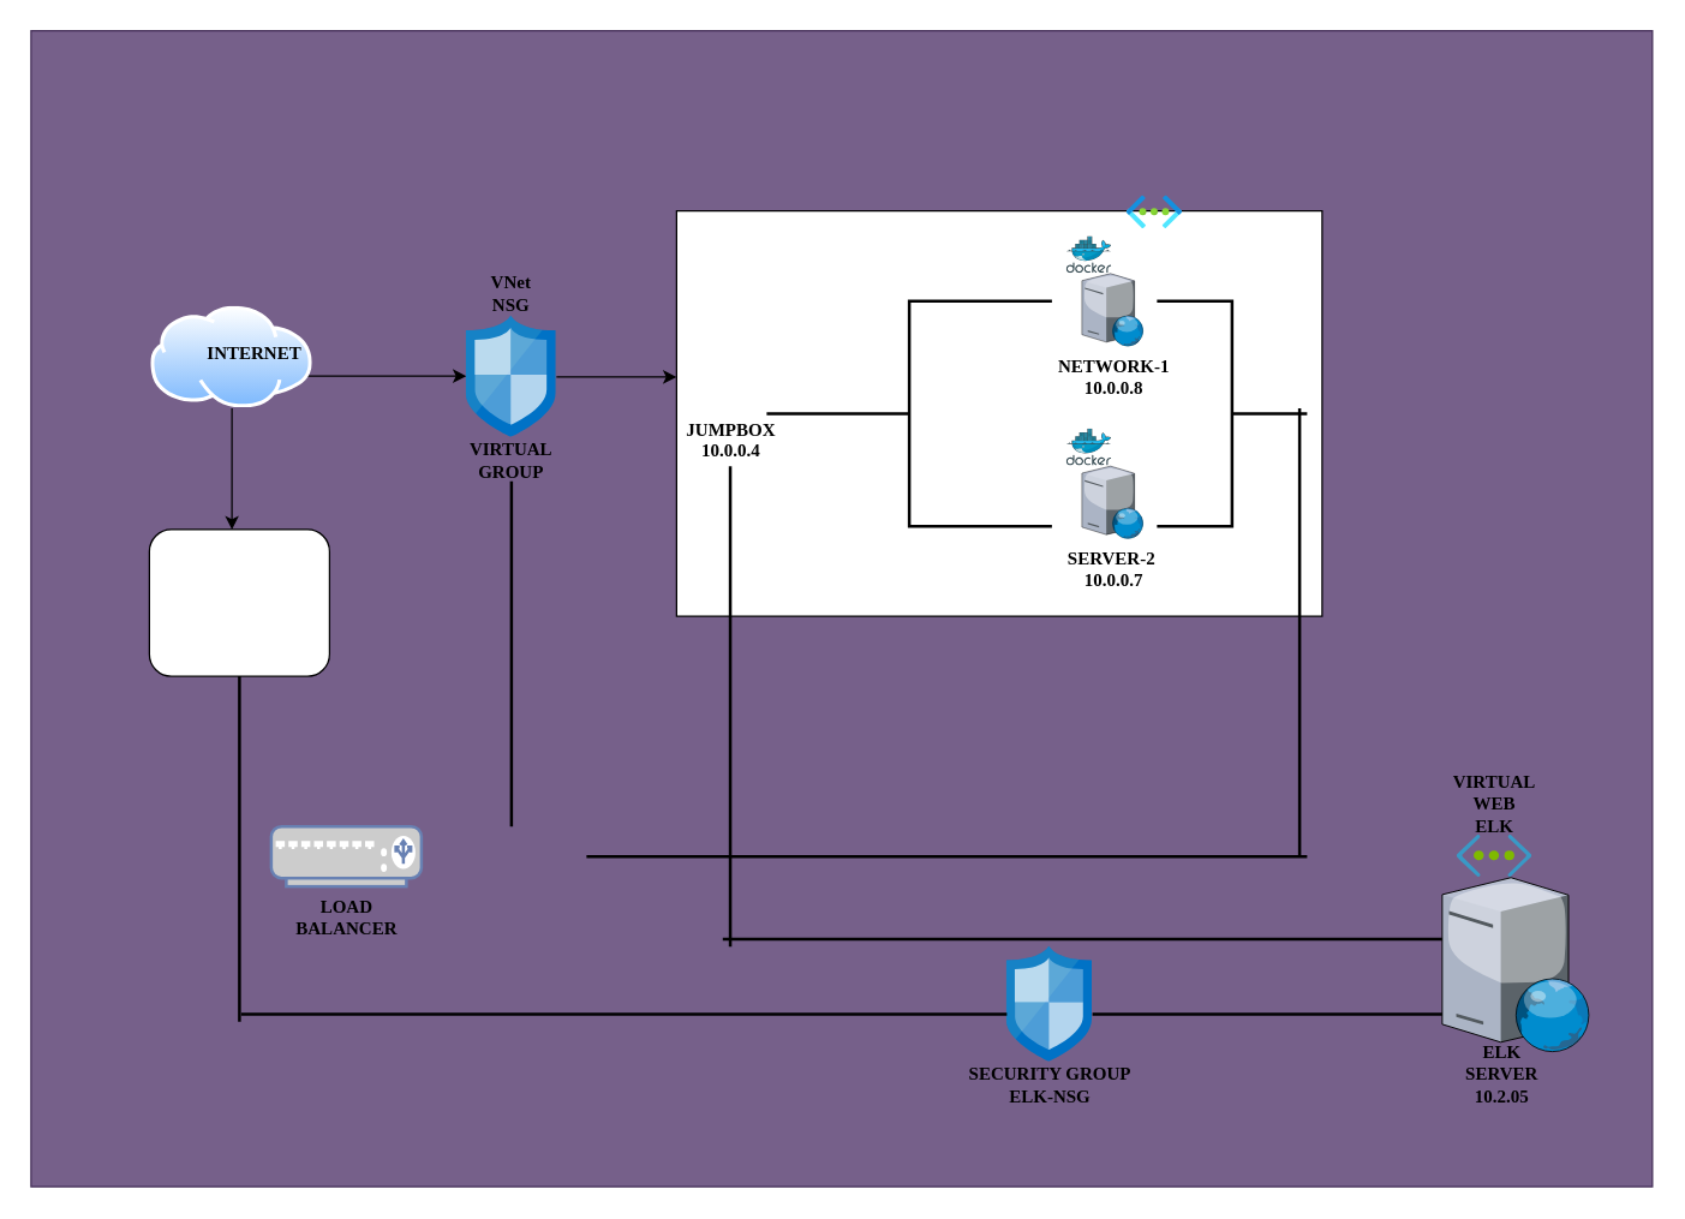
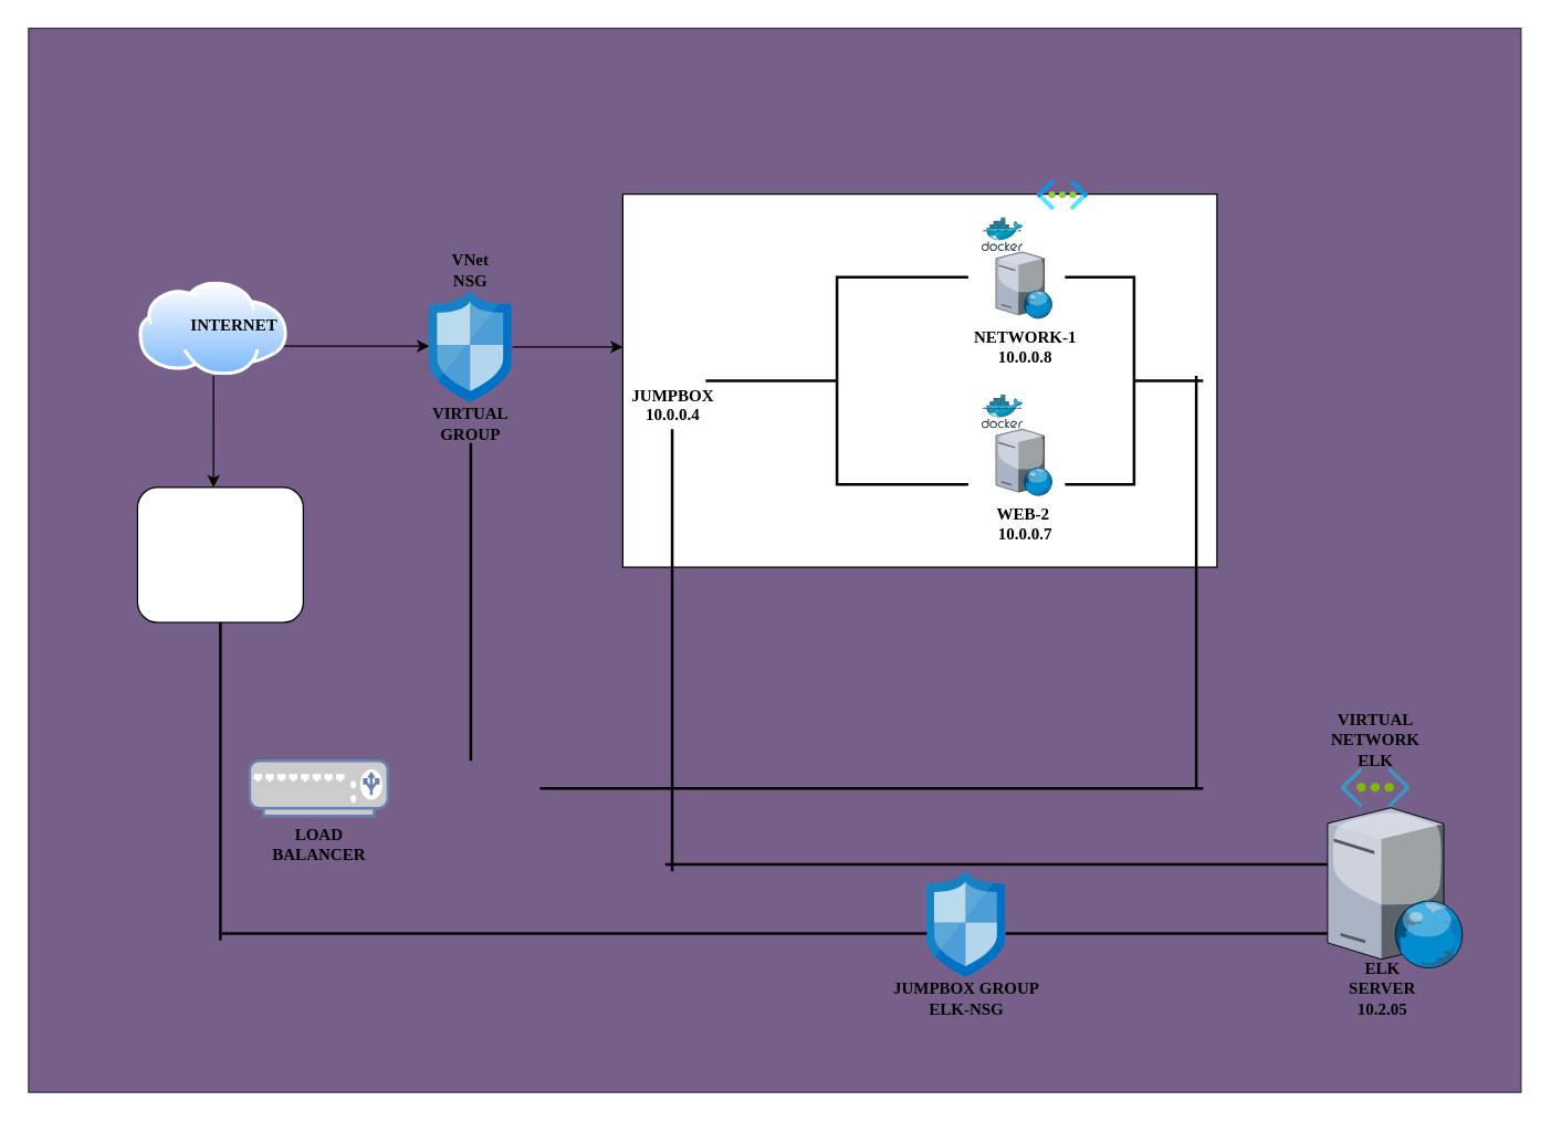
  <mxCell id="0" />
  <mxCell id="1" parent="0" />
  <mxCell id="2" value="" style="rounded=0;whiteSpace=wrap;html=1;fontFamily=Georgia;fillColor=#76608a;strokeColor=#432D57;fontColor=#ffffff;" parent="1" vertex="1"><mxGeometry x="20" y="20" width="1080" height="770" as="geometry" /></mxCell>
  <mxCell id="3" value="" style="edgeStyle=orthogonalEdgeStyle;rounded=0;orthogonalLoop=1;jettySize=auto;html=1;fontFamily=Georgia;" parent="1" source="5" target="6" edge="1"><mxGeometry relative="1" as="geometry"><Array as="points"><mxPoint x="154" y="340" /><mxPoint x="154" y="340" /></Array></mxGeometry></mxCell>
  <mxCell id="4" value="" style="edgeStyle=orthogonalEdgeStyle;rounded=0;orthogonalLoop=1;jettySize=auto;html=1;fontFamily=Georgia;" parent="1" source="5" target="9" edge="1"><mxGeometry relative="1" as="geometry"><Array as="points"><mxPoint x="280" y="250" /><mxPoint x="280" y="250" /></Array></mxGeometry></mxCell>
  <mxCell id="5" value="" style="aspect=fixed;perimeter=ellipsePerimeter;html=1;align=center;shadow=0;dashed=0;spacingTop=3;image;image=img/lib/active_directory/internet_cloud.svg;" parent="1" vertex="1"><mxGeometry x="100" y="203.7" width="107.62" height="67.8" as="geometry" /></mxCell>
  <mxCell id="6" value="" style="rounded=1;whiteSpace=wrap;html=1;verticalAlign=top;shadow=0;dashed=0;spacingTop=3;labelBackgroundColor=default;" parent="1" vertex="1"><mxGeometry x="98.81" y="352.25" width="120" height="97.75" as="geometry" /></mxCell>
  <mxCell id="7" value="" style="shape=image;html=1;verticalAlign=top;verticalLabelPosition=bottom;labelBackgroundColor=#ffffff;imageAspect=0;aspect=fixed;image=https://cdn2.iconfinder.com/data/icons/whcompare-isometric-web-hosting-servers/50/root-access-128.png" parent="1" vertex="1"><mxGeometry x="118.81" y="361.13" width="80" height="80" as="geometry" /></mxCell>
  <mxCell id="8" value="" style="edgeStyle=orthogonalEdgeStyle;rounded=0;orthogonalLoop=1;jettySize=auto;html=1;fontFamily=Georgia;" parent="1" source="9" target="10" edge="1"><mxGeometry relative="1" as="geometry"><Array as="points"><mxPoint x="430" y="250" /><mxPoint x="430" y="250" /></Array></mxGeometry></mxCell>
  <mxCell id="9" value="&lt;font face=&quot;Georgia&quot;&gt;&lt;b&gt;&lt;br&gt;&lt;/b&gt;&lt;/font&gt;" style="sketch=0;aspect=fixed;html=1;points=[];align=center;image;fontSize=12;image=img/lib/mscae/Network_Security_Groups_Classic.svg;" parent="1" vertex="1"><mxGeometry x="310" y="210" width="60" height="81.08" as="geometry" /></mxCell>
  <mxCell id="10" value="" style="rounded=0;whiteSpace=wrap;html=1;fontFamily=Georgia;" parent="1" vertex="1"><mxGeometry x="450" y="140" width="430" height="270" as="geometry" /></mxCell>
  <mxCell id="11" value="&lt;b&gt;JUMPBOX&lt;br&gt;10.0.0.4&lt;br&gt;&lt;/b&gt;" style="shape=image;html=1;verticalAlign=top;verticalLabelPosition=bottom;labelBackgroundColor=#ffffff;imageAspect=0;aspect=fixed;image=https://cdn2.iconfinder.com/data/icons/whcompare-isometric-web-hosting-servers/50/root-access-128.png;fontFamily=Georgia;" parent="1" vertex="1"><mxGeometry x="456.75" y="213.5" width="58" height="58" as="geometry" /></mxCell>
  <mxCell id="12" value="&lt;b&gt;NETWORK-1&lt;br&gt;10.0.0.8&lt;br&gt;&lt;/b&gt;" style="verticalLabelPosition=bottom;sketch=0;aspect=fixed;html=1;verticalAlign=top;strokeColor=none;align=center;outlineConnect=0;shape=mxgraph.citrix.web_server;fontFamily=Georgia;" parent="1" vertex="1"><mxGeometry x="720" y="181.76" width="41" height="48.24" as="geometry" /></mxCell>
- <mxCell id="13" value="&lt;b&gt;SERVER-2&amp;nbsp;&lt;br&gt;10.0.0.7&lt;br&gt;&lt;/b&gt;" style="verticalLabelPosition=bottom;sketch=0;aspect=fixed;html=1;verticalAlign=top;strokeColor=none;align=center;outlineConnect=0;shape=mxgraph.citrix.web_server;fontFamily=Georgia;" parent="1" vertex="1"><mxGeometry x="720" y="310" width="41" height="48.24" as="geometry" /></mxCell>
+ <mxCell id="13" value="&lt;b&gt;WEB-2&amp;nbsp;&lt;br&gt;10.0.0.7&lt;br&gt;&lt;/b&gt;" style="verticalLabelPosition=bottom;sketch=0;aspect=fixed;html=1;verticalAlign=top;strokeColor=none;align=center;outlineConnect=0;shape=mxgraph.citrix.web_server;fontFamily=Georgia;" parent="1" vertex="1"><mxGeometry x="720" y="310" width="41" height="48.24" as="geometry" /></mxCell>
  <mxCell id="14" value="" style="aspect=fixed;html=1;points=[];align=center;image;fontSize=12;image=img/lib/azure2/networking/Virtual_Networks.svg;fontFamily=Georgia;" vertex="1" parent="1"><mxGeometry x="750" y="130" width="37" height="22.09" as="geometry" /></mxCell>
  <mxCell id="15" value="" style="sketch=0;aspect=fixed;html=1;points=[];align=center;image;fontSize=12;image=img/lib/mscae/Docker.svg;fontFamily=Georgia;" vertex="1" parent="1"><mxGeometry x="710" y="157.16" width="30" height="24.6" as="geometry" /></mxCell>
  <mxCell id="16" value="" style="sketch=0;aspect=fixed;html=1;points=[];align=center;image;fontSize=12;image=img/lib/mscae/Docker.svg;fontFamily=Georgia;" vertex="1" parent="1"><mxGeometry x="710" y="285.4" width="30" height="24.6" as="geometry" /></mxCell>
  <mxCell id="17" value="" style="strokeWidth=2;html=1;shape=mxgraph.flowchart.annotation_2;align=left;labelPosition=right;pointerEvents=1;fontFamily=Georgia;" vertex="1" parent="1"><mxGeometry x="510" y="200" width="190" height="150" as="geometry" /></mxCell>
  <mxCell id="18" value="&lt;font color=&quot;#000000&quot;&gt;&lt;b&gt;LOAD&lt;br&gt;BALANCER&lt;br&gt;&lt;br&gt;&lt;/b&gt;&lt;/font&gt;" style="fontColor=#0066CC;verticalAlign=top;verticalLabelPosition=bottom;labelPosition=center;align=center;html=1;outlineConnect=0;fillColor=#CCCCCC;strokeColor=#6881B3;gradientColor=none;gradientDirection=north;strokeWidth=2;shape=mxgraph.networks.load_balancer;fontFamily=Georgia;" vertex="1" parent="1"><mxGeometry x="180" y="550" width="100" height="40" as="geometry" /></mxCell>
  <mxCell id="19" value="" style="line;strokeWidth=2;direction=south;html=1;fontFamily=Georgia;fontColor=#000000;" vertex="1" parent="1"><mxGeometry x="335" y="320" width="10" height="230" as="geometry" /></mxCell>
- <mxCell id="20" value="&lt;b&gt;SECURITY GROUP&lt;br&gt;ELK-NSG&lt;br&gt;&lt;/b&gt;" style="text;html=1;strokeColor=none;fillColor=none;align=center;verticalAlign=middle;whiteSpace=wrap;rounded=0;fontFamily=Georgia;fontColor=#000000;" vertex="1" parent="1"><mxGeometry x="638.5" y="707.03" width="120" height="30" as="geometry" /></mxCell>
+ <mxCell id="20" value="&lt;b&gt;JUMPBOX GROUP&lt;br&gt;ELK-NSG&lt;br&gt;&lt;/b&gt;" style="text;html=1;strokeColor=none;fillColor=none;align=center;verticalAlign=middle;whiteSpace=wrap;rounded=0;fontFamily=Georgia;fontColor=#000000;" vertex="1" parent="1"><mxGeometry x="638.5" y="707.03" width="120" height="30" as="geometry" /></mxCell>
  <mxCell id="21" value="&lt;b&gt;VNet&lt;br&gt;NSG&lt;br&gt;&lt;/b&gt;" style="text;html=1;strokeColor=none;fillColor=none;align=center;verticalAlign=middle;whiteSpace=wrap;rounded=0;fontFamily=Georgia;fontColor=#000000;" vertex="1" parent="1"><mxGeometry x="310" y="180" width="60" height="30" as="geometry" /></mxCell>
  <mxCell id="22" value="&lt;b&gt;VIRTUAL&lt;br&gt;GROUP&lt;br&gt;&lt;/b&gt;" style="text;html=1;strokeColor=none;fillColor=none;align=center;verticalAlign=middle;whiteSpace=wrap;rounded=0;fontFamily=Georgia;fontColor=#000000;" vertex="1" parent="1"><mxGeometry x="310" y="291.08" width="60" height="30" as="geometry" /></mxCell>
  <mxCell id="23" value="&lt;b&gt;INTERNET&lt;br&gt;&lt;/b&gt;" style="text;html=1;strokeColor=none;fillColor=none;align=center;verticalAlign=middle;whiteSpace=wrap;rounded=0;fontFamily=Georgia;fontColor=#000000;" vertex="1" parent="1"><mxGeometry x="138.81" y="215" width="60" height="40" as="geometry" /></mxCell>
  <mxCell id="24" value="" style="sketch=0;aspect=fixed;html=1;points=[];align=center;image;fontSize=12;image=img/lib/mscae/Network_Security_Groups_Classic.svg;fontFamily=Georgia;fontColor=#000000;" vertex="1" parent="1"><mxGeometry x="670" y="630" width="57" height="77.03" as="geometry" /></mxCell>
  <mxCell id="25" value="" style="line;strokeWidth=2;direction=south;html=1;fontFamily=Georgia;fontColor=#000000;" vertex="1" parent="1"><mxGeometry x="153.81" y="450" width="10" height="230" as="geometry" /></mxCell>
  <mxCell id="26" value="" style="line;strokeWidth=2;html=1;perimeter=backbonePerimeter;points=[];outlineConnect=0;fontFamily=Georgia;fontColor=#000000;" vertex="1" parent="1"><mxGeometry x="160" y="670" width="510" height="10" as="geometry" /></mxCell>
  <mxCell id="27" value="" style="verticalLabelPosition=bottom;sketch=0;aspect=fixed;html=1;verticalAlign=top;strokeColor=none;align=center;outlineConnect=0;shape=mxgraph.citrix.web_server;strokeWidth=2;fontFamily=Georgia;fontColor=#000000;" vertex="1" parent="1"><mxGeometry x="960" y="584.12" width="98.5" height="115.88" as="geometry" /></mxCell>
- <mxCell id="28" value="&lt;b&gt;VIRTUAL&lt;br&gt;WEB&lt;br&gt;ELK&lt;br&gt;&lt;/b&gt;" style="text;html=1;strokeColor=none;fillColor=none;align=center;verticalAlign=middle;whiteSpace=wrap;rounded=0;strokeWidth=2;fontFamily=Georgia;fontColor=#000000;" vertex="1" parent="1"><mxGeometry x="965" y="520" width="60" height="30" as="geometry" /></mxCell>
+ <mxCell id="28" value="&lt;b&gt;VIRTUAL&lt;br&gt;NETWORK&lt;br&gt;ELK&lt;br&gt;&lt;/b&gt;" style="text;html=1;strokeColor=none;fillColor=none;align=center;verticalAlign=middle;whiteSpace=wrap;rounded=0;strokeWidth=2;fontFamily=Georgia;fontColor=#000000;" vertex="1" parent="1"><mxGeometry x="965" y="520" width="60" height="30" as="geometry" /></mxCell>
  <mxCell id="29" value="" style="sketch=0;aspect=fixed;html=1;points=[];align=center;image;fontSize=12;image=img/lib/mscae/Virtual_Network.svg;strokeWidth=2;fontFamily=Georgia;fontColor=#000000;" vertex="1" parent="1"><mxGeometry x="970" y="556" width="50" height="28.0" as="geometry" /></mxCell>
  <mxCell id="30" value="" style="line;strokeWidth=2;html=1;perimeter=backbonePerimeter;points=[];outlineConnect=0;fontFamily=Georgia;fontColor=#000000;" vertex="1" parent="1"><mxGeometry x="727" y="670" width="233" height="10" as="geometry" /></mxCell>
  <mxCell id="31" value="" style="strokeWidth=2;html=1;shape=mxgraph.flowchart.annotation_2;align=left;labelPosition=right;pointerEvents=1;fontFamily=Georgia;fontColor=#000000;direction=west;" vertex="1" parent="1"><mxGeometry x="770" y="200" width="100" height="150" as="geometry" /></mxCell>
  <mxCell id="32" value="" style="line;strokeWidth=2;direction=south;html=1;fontFamily=Georgia;fontColor=#000000;" vertex="1" parent="1"><mxGeometry x="860" y="271.5" width="10" height="298.5" as="geometry" /></mxCell>
  <mxCell id="33" value="" style="line;strokeWidth=2;html=1;perimeter=backbonePerimeter;points=[];outlineConnect=0;fontFamily=Georgia;fontColor=#000000;" vertex="1" parent="1"><mxGeometry x="390" y="565" width="480" height="10" as="geometry" /></mxCell>
  <mxCell id="34" value="" style="line;strokeWidth=2;direction=south;html=1;fontFamily=Georgia;fontColor=#000000;" vertex="1" parent="1"><mxGeometry x="480.75" y="310" width="10" height="320" as="geometry" /></mxCell>
  <mxCell id="35" value="" style="line;strokeWidth=2;html=1;perimeter=backbonePerimeter;points=[];outlineConnect=0;fontFamily=Georgia;fontColor=#000000;" vertex="1" parent="1"><mxGeometry x="480.75" y="620" width="479.25" height="10" as="geometry" /></mxCell>
  <mxCell id="36" style="edgeStyle=orthogonalEdgeStyle;rounded=0;orthogonalLoop=1;jettySize=auto;html=1;exitX=0.5;exitY=1;exitDx=0;exitDy=0;fontFamily=Georgia;fontColor=#000000;" edge="1" parent="1" source="2" target="2"><mxGeometry relative="1" as="geometry" /></mxCell>
  <mxCell id="37" value="&lt;b&gt;ELK SERVER&lt;br&gt;10.2.05&lt;br&gt;&lt;/b&gt;" style="text;html=1;strokeColor=none;fillColor=none;align=center;verticalAlign=middle;whiteSpace=wrap;rounded=0;strokeWidth=2;fontFamily=Georgia;fontColor=#000000;" vertex="1" parent="1"><mxGeometry x="970" y="700" width="60" height="30" as="geometry" /></mxCell>
